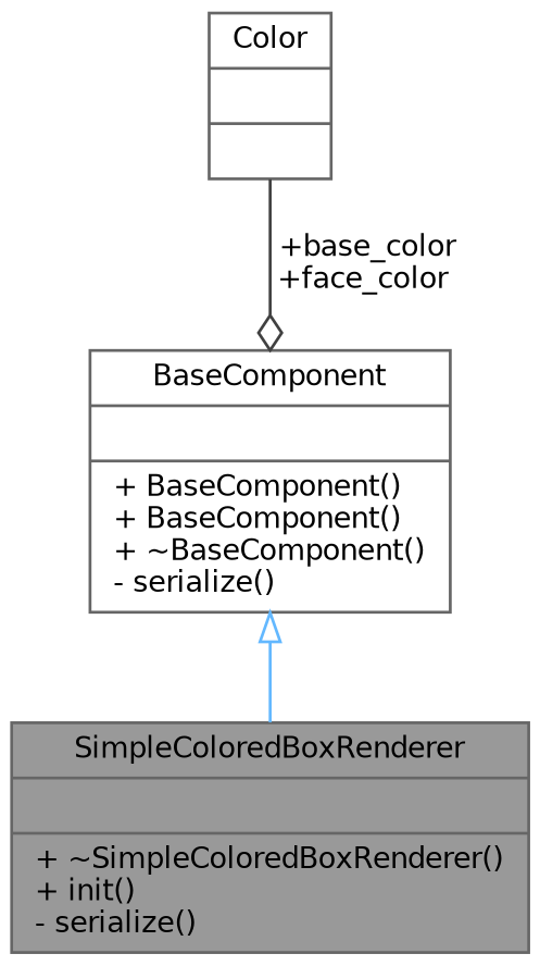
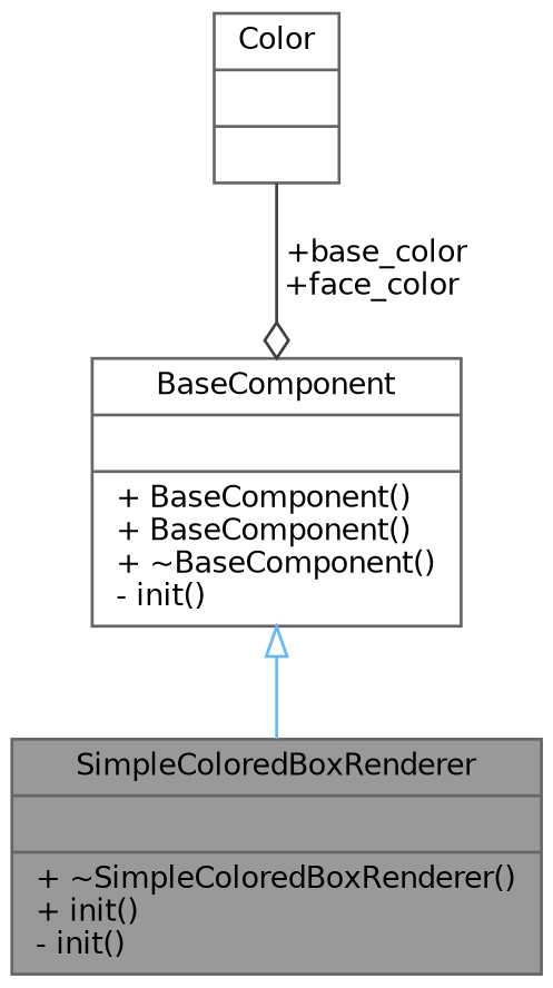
  digraph {
    fontname="DejaVu Sans"
    node [color=gray40 fillcolor=white fontname="DejaVu Sans" fontsize=10 shape=record style=filled]
    edge [fontname="DejaVu Sans" fontsize=10 labelfontname=Helvetica labelfontsize=10 style=solid]
-   n1 [fillcolor=grey60 fontcolor=black height=0.2 label="{SimpleColoredBoxRenderer\n||+ ~SimpleColoredBoxRenderer()\l+ init()\l- serialize()\l}" width=0.4]
-   n2 [height=0.2 label="{BaseComponent\n||+ BaseComponent()\l+ BaseComponent()\l+ ~BaseComponent()\l- serialize()\l}" width=0.4]
+   n1 [fillcolor=grey60 fontcolor=black height=0.2 label="{SimpleColoredBoxRenderer\n||+ ~SimpleColoredBoxRenderer()\l+ init()\l- init()\l}" width=0.4]
+   n2 [height=0.2 label="{BaseComponent\n||+ BaseComponent()\l+ BaseComponent()\l+ ~BaseComponent()\l- init()\l}" width=0.4]
    n3 [height=0.2 label="{Color\n||}" width=0.4]
    n2 -> n1 [arrowtail=onormal color=steelblue1 dir=back]
    n3 -> n2 [arrowhead=odiamond color=grey25 label=" +base_color\n+face_color"]
  }
